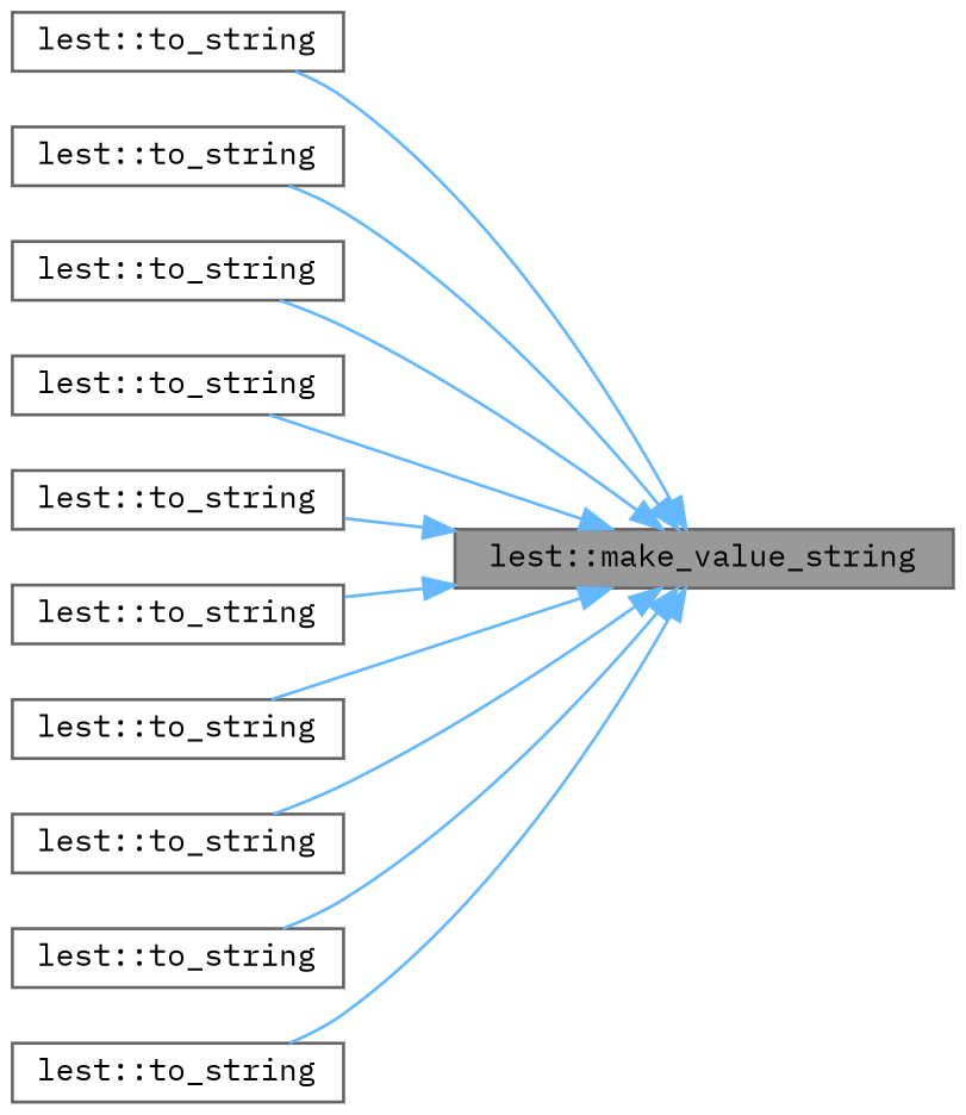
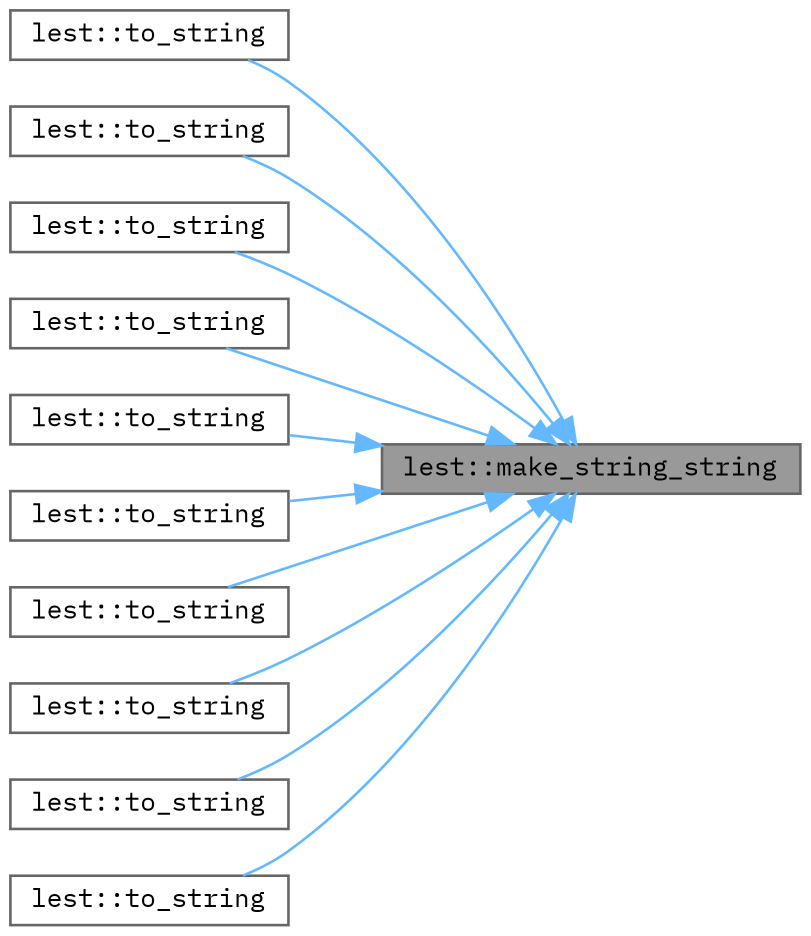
  digraph {
    rankdir=RL
    fontname="IBM Plex Mono"
    node [color=grey40 fillcolor=white fontname="IBM Plex Mono" fontsize=10 shape=box style=filled]
    edge [color=steelblue1 dir=back fontname="IBM Plex Mono" fontsize=10 labelfontname=Helvetica labelfontsize=10 style=solid]
-   n1 [color=gray40 fillcolor=grey60 fontcolor=black height=0.2 label="lest::make_value_string" width=0.4]
+   n1 [color=gray40 fillcolor=grey60 fontcolor=black height=0.2 label="lest::make_string_string" width=0.4]
    n2 [height=0.2 label="lest::to_string" width=0.4]
    n3 [height=0.2 label="lest::to_string" width=0.4]
    n4 [height=0.2 label="lest::to_string" width=0.4]
    n5 [height=0.2 label="lest::to_string" width=0.4]
    n6 [height=0.2 label="lest::to_string" width=0.4]
    n7 [height=0.2 label="lest::to_string" width=0.4]
    n8 [height=0.2 label="lest::to_string" width=0.4]
    n9 [height=0.2 label="lest::to_string" width=0.4]
    n10 [height=0.2 label="lest::to_string" width=0.4]
    n11 [height=0.2 label="lest::to_string" width=0.4]
    n1 -> n2
    n1 -> n3
    n1 -> n4
    n1 -> n5
    n1 -> n6
    n1 -> n7
    n1 -> n8
    n1 -> n9
    n1 -> n10
    n1 -> n11
  }
